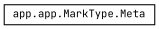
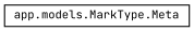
  digraph {
    rankdir=LR
    fontname="JetBrains Mono"
-   n1 [color=black fillcolor=white fontname="JetBrains Mono" fontsize=10 height=0.2 label="app.app.MarkType.Meta" shape=record style=filled width=0.4]
+   n1 [color=black fillcolor=white fontname="JetBrains Mono" fontsize=10 height=0.2 label="app.models.MarkType.Meta" shape=record style=filled width=0.4]
  }
